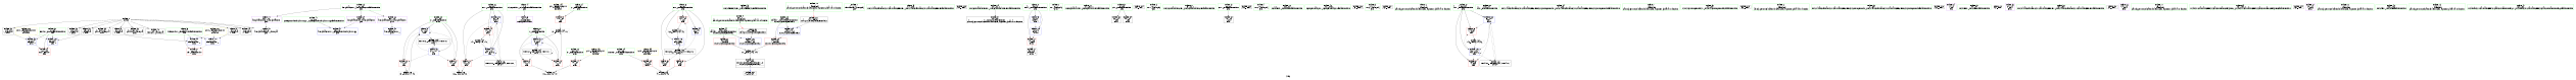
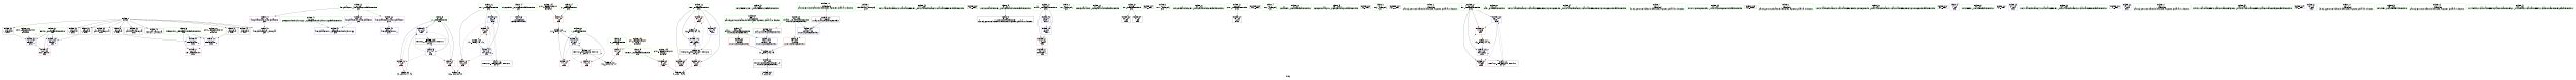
  digraph {
    label=SVFG
    node [color=green shape=record]
    edge [style=solid]
    n1 [color=grey label="{NodeID: 0\nNullPtr}"]
    n2 [color=black label="{NodeID: 48\n2\<--3\ndummyVal\<--dummyVal\n}"]
    n3 [color=black label="{NodeID: 49\n118\<--3\n\<--dummyVal\nmain\n}"]
    n4 [color=black label="{NodeID: 50\n119\<--3\n\<--dummyVal\nmain\n}"]
    n5 [color=black label="{NodeID: 51\n121\<--3\n\<--dummyVal\nmain\n}"]
    n6 [color=black label="{NodeID: 52\n124\<--3\n\<--dummyVal\nmain\n}"]
    n7 [color=black label="{NodeID: 53\n125\<--3\n\<--dummyVal\nmain\n}"]
    n8 [color=black label="{NodeID: 54\n127\<--3\n\<--dummyVal\nmain\n}"]
    n9 [color=black label="{NodeID: 55\n182\<--3\nlpad.val\<--dummyVal\nmain\n}"]
    n10 [color=black label="{NodeID: 56\n183\<--3\nlpad.val29\<--dummyVal\nmain\n}"]
    n11 [color=blue label="{NodeID: 92\n234\<--3\nllvm.global_ctors_2\<--dummyVal\nGlob }" style=dotted]
    n12 [color=blue label="{NodeID: 98\n68\<--119\nexn.slot\<--\nmain\n}"]
    n13 [color=blue label="{NodeID: 99\n70\<--121\nehselector.slot\<--\nmain\n}"]
    n14 [color=blue label="{NodeID: 100\n68\<--125\nexn.slot\<--\nmain\n}"]
    n15 [color=blue label="{NodeID: 101\n70\<--127\nehselector.slot\<--\nmain\n}"]
    n16 [color=red label="{NodeID: 86\n180\<--68\nexn\<--exn.slot\nmain\n}"]
    n17 [color=red label="{NodeID: 87\n181\<--70\nsel\<--ehselector.slot\nmain\n}"]
    n18 [color=blue label="{NodeID: 97\n54\<--115\nji\<--inc\nmain\n}"]
    n19 [color=red label="{NodeID: 76\n114\<--54\n\<--ji\nmain\n}"]
    n20 [color=red label="{NodeID: 77\n137\<--54\n\<--ji\nmain\n}"]
    n21 [color=black label="{NodeID: 185\nMR_10V_2 = PHI(MR_10V_4, MR_10V_1, )\npts\{55 \}\n}"]
    n22 [color=grey label="{NodeID: 162\n115 = Binary(114, 93, )\n}"]
    n23 [color=grey label="{NodeID: 166\n138 = cmp(136, 137, )\n}"]
    n24 [color=blue label="{NodeID: 95\n54\<--104\nji\<--\nmain\n}"]
    n25 [label="{NodeID: 14\n4\<--6\n_ZStL8__ioinit\<--_ZStL8__ioinit_field_insensitive\nGlob }"]
    n26 [color=purple label="{NodeID: 63\n27\<--4\n\<--_ZStL8__ioinit\n__cxx_global_var_init\n}"]
    n27 [color=yellow label="{NodeID: 194\n8V_1 = ENCHI(MR_8V_0)\npts\{53 \}\nFun[main]}" style=double]
    n28 [color=red label="{NodeID: 75\n110\<--52\n\<--C\nmain\n}"]
    n29 [color=grey label="{NodeID: 163\n112 = Binary(111, 110, )\n}"]
    n30 [color=blue label="{NodeID: 96\n48\<--112\nL\<--mul\nmain\n}"]
    n31 [label="{NodeID: 28\n60\<--61\ntest\<--test_field_insensitive\nmain\n}"]
    n32 [color=red label="{NodeID: 82\n95\<--60\n\<--test\nmain\n}"]
    n33 [color=red label="{NodeID: 83\n153\<--60\n\<--test\nmain\n}"]
    n34 [color=red label="{NodeID: 84\n167\<--60\n\<--test\nmain\n}"]
    n35 [color=blue label="{NodeID: 94\n60\<--93\ntest\<--\nmain\n}"]
    n36 [color=blue label="{NodeID: 106\n60\<--168\ntest\<--inc28\nmain\n}"]
    n37 [color=grey label="{NodeID: 165\n97 = cmp(95, 96, )\n}"]
    n38 [color=grey label="{NodeID: 160\n168 = Binary(167, 93, )\n}"]
    n39 [color=black label="{NodeID: 188\nMR_16V_3 = PHI(MR_16V_4, MR_16V_2, )\npts\{61 \}\n}"]
    n40 [label="{NodeID: 42\n164\<--165\n_ZNSolsEPFRSoS_E\<--_ZNSolsEPFRSoS_E_field_insensitive\n}"]
    n41 [color=black label="{NodeID: 222\n79 = PHI(189, )\n}"]
    n42 [color=purple label="{NodeID: 70\n234\<--16\nllvm.global_ctors_2\<--llvm.global_ctors\nGlob }"]
    n43 [color=grey label="{NodeID: 167\n108 = cmp(106, 107, )\n}"]
    n44 [label="{NodeID: 1\n7\<--1\n__dso_handle\<--dummyObj\nGlob }"]
    n45 [label="{NodeID: 15\n16\<--20\nllvm.global_ctors\<--llvm.global_ctors_field_insensitive\nGlob }"]
    n46 [color=purple label="{NodeID: 68\n232\<--16\nllvm.global_ctors_0\<--llvm.global_ctors\nGlob }"]
    n47 [color=purple label="{NodeID: 69\n233\<--16\nllvm.global_ctors_1\<--llvm.global_ctors\nGlob }"]
    n48 [color=blue label="{NodeID: 90\n232\<--17\nllvm.global_ctors_0\<--\nGlob }"]
    n49 [color=blue label="{NodeID: 91\n233\<--18\nllvm.global_ctors_1\<--_GLOBAL__sub_I_dzzjzh_1_1.cpp\nGlob }"]
    n50 [label="{NodeID: 29\n62\<--63\nnumtest\<--numtest_field_insensitive\nmain\n}"]
    n51 [color=red label="{NodeID: 85\n96\<--62\n\<--numtest\nmain\n}"]
    n52 [label="{NodeID: 43\n174\<--175\n_ZNSt14basic_ifstreamIcSt11char_traitsIcEED1Ev\<--_ZNSt14basic_ifstreamIcSt11char_traitsIcEED1Ev_field_insensitive\n}"]
    n53 [color=black label="{NodeID: 223\n100 = PHI()\n}"]
    n54 [color=black label="{NodeID: 57\n29\<--30\n\<--_ZNSt8ios_base4InitD1Ev\nCan only get source location for instruction, argument, global var or function.}"]
    n55 [color=red label="{NodeID: 71\n176\<--46\n\<--retval\nmain\n}"]
    n56 [color=black label="{NodeID: 61\n45\<--176\nmain_ret\<--\nmain\n}"]
    n57 [label="{NodeID: 2\n8\<--1\n.str\<--dummyObj\nGlob }"]
    n58 [label="{NodeID: 16\n21\<--22\n__cxx_global_var_init\<--__cxx_global_var_init_field_insensitive\n}"]
    n59 [label="{NodeID: 30\n64\<--65\ncin\<--cin_field_insensitive\nmain\n}"]
    n60 [color=black label="{NodeID: 58\n88\<--64\n\<--cin\nmain\n}"]
    n61 [color=black label="{NodeID: 59\n99\<--64\n\<--cin\nmain\n}"]
    n62 [label="{NodeID: 44\n192\<--193\n__a.addr\<--__a.addr_field_insensitive\n_ZStorSt13_Ios_OpenmodeS_\n}"]
    n63 [color=red label="{NodeID: 88\n198\<--192\n\<--__a.addr\n_ZStorSt13_Ios_OpenmodeS_\n}"]
    n64 [color=blue label="{NodeID: 108\n192\<--190\n__a.addr\<--__a\n_ZStorSt13_Ios_OpenmodeS_\n}"]
    n65 [color=grey label="{NodeID: 161\n200 = Binary(198, 199, )\n}"]
    n66 [color=black label="{NodeID: 62\n189\<--200\n_ZStorSt13_Ios_OpenmodeS__ret\<--or\n_ZStorSt13_Ios_OpenmodeS_\n|{<s0>4}}"]
    n67 [color=black label="{NodeID: 224\n101 = PHI()\n}"]
    n68 [color=red label="{NodeID: 72\n106\<--48\n\<--L\nmain\n}"]
    n69 [label="{NodeID: 3\n10\<--1\n.str.1\<--dummyObj\nGlob }"]
    n70 [label="{NodeID: 17\n25\<--26\n_ZNSt8ios_base4InitC1Ev\<--_ZNSt8ios_base4InitC1Ev_field_insensitive\n}"]
    n71 [label="{NodeID: 31\n66\<--67\ncout\<--cout_field_insensitive\nmain\n}"]
    n72 [color=black label="{NodeID: 60\n148\<--66\n\<--cout\nmain\n}"]
    n73 [label="{NodeID: 45\n194\<--195\n__b.addr\<--__b.addr_field_insensitive\n_ZStorSt13_Ios_OpenmodeS_\n}"]
    n74 [color=red label="{NodeID: 89\n199\<--194\n\<--__b.addr\n_ZStorSt13_Ios_OpenmodeS_\n}"]
    n75 [color=blue label="{NodeID: 109\n194\<--191\n__b.addr\<--__b\n_ZStorSt13_Ios_OpenmodeS_\n}"]
    n76 [color=black label="{NodeID: 225\n102 = PHI()\n}"]
    n77 [color=red label="{NodeID: 73\n111\<--48\n\<--L\nmain\n}"]
    n78 [color=black label="{NodeID: 184\nMR_4V_2 = PHI(MR_4V_3, MR_4V_1, )\npts\{49 \}\n}"]
    n79 [label="{NodeID: 4\n12\<--1\n.str.2\<--dummyObj\nGlob }"]
    n80 [label="{NodeID: 18\n31\<--32\n__cxa_atexit\<--__cxa_atexit_field_insensitive\n}"]
    n81 [label="{NodeID: 32\n68\<--69\nexn.slot\<--exn.slot_field_insensitive\nmain\n}"]
    n82 [label="{NodeID: 46\n202\<--203\n__gxx_personality_v0\<--__gxx_personality_v0_field_insensitive\n}"]
    n83 [color=black label="{NodeID: 226\n28 = PHI()\n}"]
    n84 [color=red label="{NodeID: 74\n107\<--50\n\<--P\nmain\n}"]
    n85 [label="{NodeID: 5\n14\<--1\n.str.3\<--dummyObj\nGlob }"]
    n86 [color=blue label="{NodeID: 102\n56\<--93\nnow\<--\nmain\n}"]
    n87 [color=red label="{NodeID: 78\n136\<--56\n\<--now\nmain\n}"]
    n88 [color=red label="{NodeID: 79\n140\<--56\n\<--now\nmain\n}"]
    n89 [color=blue label="{NodeID: 104\n56\<--141\nnow\<--mul15\nmain\n}"]
    n90 [color=black label="{NodeID: 186\nMR_12V_2 = PHI(MR_12V_4, MR_12V_1, )\npts\{57 \}\n}"]
    n91 [color=grey label="{NodeID: 159\n141 = Binary(140, 142, )\n}"]
    n92 [label="{NodeID: 19\n30\<--36\n_ZNSt8ios_base4InitD1Ev\<--_ZNSt8ios_base4InitD1Ev_field_insensitive\n}"]
    n93 [color=yellow label="{NodeID: 199\n18V_1 = ENCHI(MR_18V_0)\npts\{63 \}\nFun[main]}" style=double]
    n94 [label="{NodeID: 33\n70\<--71\nehselector.slot\<--ehselector.slot_field_insensitive\nmain\n}"]
    n95 [label="{NodeID: 47\n18\<--228\n_GLOBAL__sub_I_dzzjzh_1_1.cpp\<--_GLOBAL__sub_I_dzzjzh_1_1.cpp_field_insensitive\n}"]
    n96 [color=black label="{NodeID: 227\n154 = PHI()\n}"]
    n97 [label="{NodeID: 6\n17\<--1\n\<--dummyObj\nCan only get source location for instruction, argument, global var or function.}"]
    n98 [color=blue label="{NodeID: 103\n58\<--104\nans\<--\nmain\n}"]
    n99 [color=red label="{NodeID: 80\n144\<--58\n\<--ans\nmain\n}"]
    n100 [color=red label="{NodeID: 81\n159\<--58\n\<--ans\nmain\n}"]
    n101 [color=blue label="{NodeID: 105\n58\<--145\nans\<--inc16\nmain\n}"]
    n102 [color=black label="{NodeID: 187\nMR_14V_2 = PHI(MR_14V_4, MR_14V_1, )\npts\{59 \}\n}"]
    n103 [color=grey label="{NodeID: 164\n145 = Binary(144, 93, )\n}"]
    n104 [label="{NodeID: 20\n43\<--44\nmain\<--main_field_insensitive\n}"]
    n105 [color=yellow label="{NodeID: 200\n20V_1 = ENCHI(MR_20V_0)\npts\{69 \}\nFun[main]}" style=double]
    n106 [label="{NodeID: 34\n77\<--78\n_ZNSt14basic_ifstreamIcSt11char_traitsIcEEC1EPKcSt13_Ios_Openmode\<--_ZNSt14basic_ifstreamIcSt11char_traitsIcEEC1EPKcSt13_Ios_Openmode_field_insensitive\n}"]
    n107 [label="{NodeID: 7\n73\<--1\n\<--dummyObj\nCan only get source location for instruction, argument, global var or function.}"]
    n108 [label="{NodeID: 21\n46\<--47\nretval\<--retval_field_insensitive\nmain\n}"]
    n109 [color=blue label="{NodeID: 93\n46\<--73\nretval\<--\nmain\n}"]
    n110 [color=blue label="{NodeID: 107\n46\<--73\nretval\<--\nmain\n}"]
    n111 [color=yellow label="{NodeID: 201\n22V_1 = ENCHI(MR_22V_0)\npts\{71 \}\nFun[main]}" style=double]
    n112 [label="{NodeID: 35\n82\<--83\n_ZStorSt13_Ios_OpenmodeS_\<--_ZStorSt13_Ios_OpenmodeS__field_insensitive\n}"]
    n113 [color=black label="{NodeID: 215\n158 = PHI()\n}"]
    n114 [label="{NodeID: 8\n76\<--1\n\<--dummyObj\nCan only get source location for instruction, argument, global var or function.}"]
    n115 [label="{NodeID: 22\n48\<--49\nL\<--L_field_insensitive\nmain\n}"]
    n116 [label="{NodeID: 36\n86\<--87\n_ZNSt14basic_ofstreamIcSt11char_traitsIcEEC1EPKcSt13_Ios_Openmode\<--_ZNSt14basic_ofstreamIcSt11char_traitsIcEEC1EPKcSt13_Ios_Openmode_field_insensitive\n}"]
    n117 [color=black label="{NodeID: 216\n160 = PHI()\n}"]
    n118 [color=purple label="{NodeID: 64\n74\<--8\n\<--.str\nmain\n}"]
    n119 [label="{NodeID: 9\n80\<--1\n\<--dummyObj\nCan only get source location for instruction, argument, global var or function.|{<s0>4}}"]
    n120 [color=black label="{NodeID: 220\n190 = PHI(80, )\n0th arg _ZStorSt13_Ios_OpenmodeS_ }"]
    n121 [label="{NodeID: 23\n50\<--51\nP\<--P_field_insensitive\nmain\n}"]
    n122 [label="{NodeID: 37\n90\<--91\n_ZNSirsERx\<--_ZNSirsERx_field_insensitive\n}"]
    n123 [color=grey label="{NodeID: 217\n161 = PHI()\n}"]
    n124 [color=purple label="{NodeID: 65\n84\<--10\n\<--.str.1\nmain\n}"]
    n125 [label="{NodeID: 10\n81\<--1\n\<--dummyObj\nCan only get source location for instruction, argument, global var or function.|{<s0>4}}"]
    n126 [color=black label="{NodeID: 221\n191 = PHI(81, )\n1st arg _ZStorSt13_Ios_OpenmodeS_ }"]
    n127 [label="{NodeID: 24\n52\<--53\nC\<--C_field_insensitive\nmain\n}"]
    n128 [label="{NodeID: 38\n130\<--131\n_ZNSt14basic_ofstreamIcSt11char_traitsIcEED1Ev\<--_ZNSt14basic_ofstreamIcSt11char_traitsIcEED1Ev_field_insensitive\n}"]
    n129 [color=black label="{NodeID: 218\n89 = PHI()\n}"]
    n130 [color=purple label="{NodeID: 66\n149\<--12\n\<--.str.2\nmain\n}"]
    n131 [label="{NodeID: 11\n93\<--1\n\<--dummyObj\nCan only get source location for instruction, argument, global var or function.}"]
    n132 [label="{NodeID: 25\n54\<--55\nji\<--ji_field_insensitive\nmain\n}"]
    n133 [label="{NodeID: 39\n151\<--152\n_ZStlsISt11char_traitsIcEERSt13basic_ostreamIcT_ES5_PKc\<--_ZStlsISt11char_traitsIcEERSt13basic_ostreamIcT_ES5_PKc_field_insensitive\n}"]
    n134 [color=black label="{NodeID: 219\n150 = PHI()\n}"]
    n135 [color=purple label="{NodeID: 67\n157\<--14\n\<--.str.3\nmain\n}"]
    n136 [label="{NodeID: 12\n104\<--1\n\<--dummyObj\nCan only get source location for instruction, argument, global var or function.}"]
    n137 [label="{NodeID: 26\n56\<--57\nnow\<--now_field_insensitive\nmain\n}"]
    n138 [label="{NodeID: 40\n155\<--156\n_ZNSolsEx\<--_ZNSolsEx_field_insensitive\n}"]
    n139 [label="{NodeID: 13\n142\<--1\n\<--dummyObj\nCan only get source location for instruction, argument, global var or function.}"]
    n140 [color=yellow label="{NodeID: 193\n6V_1 = ENCHI(MR_6V_0)\npts\{51 \}\nFun[main]}" style=double]
    n141 [label="{NodeID: 27\n58\<--59\nans\<--ans_field_insensitive\nmain\n}"]
    n142 [label="{NodeID: 41\n162\<--163\n_ZSt4endlIcSt11char_traitsIcEERSt13basic_ostreamIT_T0_ES6_\<--_ZSt4endlIcSt11char_traitsIcEERSt13basic_ostreamIT_T0_ES6__field_insensitive\n}"]
    n1 -> n2
    n1 -> n3
    n1 -> n4
    n1 -> n5
    n1 -> n6
    n1 -> n7
    n1 -> n8
    n1 -> n9
    n1 -> n10
    n1 -> n11
    n4 -> n12
    n5 -> n13
    n7 -> n14
    n8 -> n15
    n12 -> n16 [style=dashed]
    n13 -> n17 [style=dashed]
    n14 -> n16 [style=dashed]
    n15 -> n17 [style=dashed]
    n18 -> n18 [style=dashed]
    n18 -> n19 [style=dashed]
    n18 -> n20 [style=dashed]
    n18 -> n21 [style=dashed]
    n19 -> n22
    n20 -> n23
    n21 -> n24 [style=dashed]
    n22 -> n18
    n24 -> n18 [style=dashed]
    n24 -> n19 [style=dashed]
    n24 -> n20 [style=dashed]
    n24 -> n21 [style=dashed]
    n25 -> n26
    n27 -> n28 [style=dashed]
    n28 -> n29
    n29 -> n30
    n30 -> n30 [style=dashed]
    n30 -> n68 [style=dashed]
    n30 -> n77 [style=dashed]
    n30 -> n78 [style=dashed]
    n31 -> n32
    n31 -> n33
    n31 -> n34
    n31 -> n35
    n31 -> n36
    n32 -> n37
    n34 -> n38
    n35 -> n39 [style=dashed]
    n36 -> n39 [style=dashed]
    n38 -> n36
    n39 -> n32 [style=dashed]
    n39 -> n33 [style=dashed]
    n39 -> n34 [style=dashed]
    n39 -> n36 [style=dashed]
    n42 -> n11
    n45 -> n42
    n45 -> n46
    n45 -> n47
    n46 -> n48
    n47 -> n49
    n50 -> n51
    n51 -> n37
    n55 -> n56
    n59 -> n60
    n59 -> n61
    n62 -> n63
    n62 -> n64
    n63 -> n65
    n65 -> n66
    n66 -> n41 [color=blue tailport=s0]
-   n68 -> n43
+   n78 -> n43
    n71 -> n72
    n73 -> n74
    n73 -> n75
    n74 -> n65
    n75 -> n74 [style=dashed]
    n77 -> n29
    n78 -> n30 [style=dashed]
    n78 -> n68 [style=dashed]
    n78 -> n77 [style=dashed]
    n78 -> n78 [style=dashed]
    n81 -> n12
    n81 -> n14
    n81 -> n16
    n84 -> n43
    n86 -> n87 [style=dashed]
    n86 -> n88 [style=dashed]
    n86 -> n89 [style=dashed]
    n86 -> n90 [style=dashed]
    n87 -> n23
    n88 -> n91
    n89 -> n87 [style=dashed]
    n89 -> n88 [style=dashed]
    n89 -> n89 [style=dashed]
    n89 -> n90 [style=dashed]
    n90 -> n86 [style=dashed]
    n91 -> n89
    n92 -> n54
    n93 -> n51 [style=dashed]
    n94 -> n13
    n94 -> n15
    n94 -> n17
    n95 -> n49
    n98 -> n99 [style=dashed]
    n98 -> n100 [style=dashed]
    n98 -> n101 [style=dashed]
    n98 -> n102 [style=dashed]
    n99 -> n103
    n101 -> n99 [style=dashed]
    n101 -> n100 [style=dashed]
    n101 -> n101 [style=dashed]
    n101 -> n102 [style=dashed]
    n102 -> n98 [style=dashed]
    n103 -> n101
    n105 -> n12 [style=dashed]
    n105 -> n14 [style=dashed]
    n108 -> n55
    n108 -> n109
    n108 -> n110
    n109 -> n110 [style=dashed]
    n110 -> n55 [style=dashed]
    n111 -> n13 [style=dashed]
    n111 -> n15 [style=dashed]
    n115 -> n30
    n115 -> n68
    n115 -> n77
    n119 -> n120 [color=red tailport=s0]
    n120 -> n64
    n121 -> n84
    n125 -> n126 [color=red tailport=s0]
    n126 -> n75
    n127 -> n28
    n132 -> n18
    n132 -> n19
    n132 -> n20
    n132 -> n24
    n137 -> n86
    n137 -> n87
    n137 -> n88
    n137 -> n89
    n140 -> n84 [style=dashed]
    n141 -> n98
    n141 -> n99
    n141 -> n100
    n141 -> n101
  }
